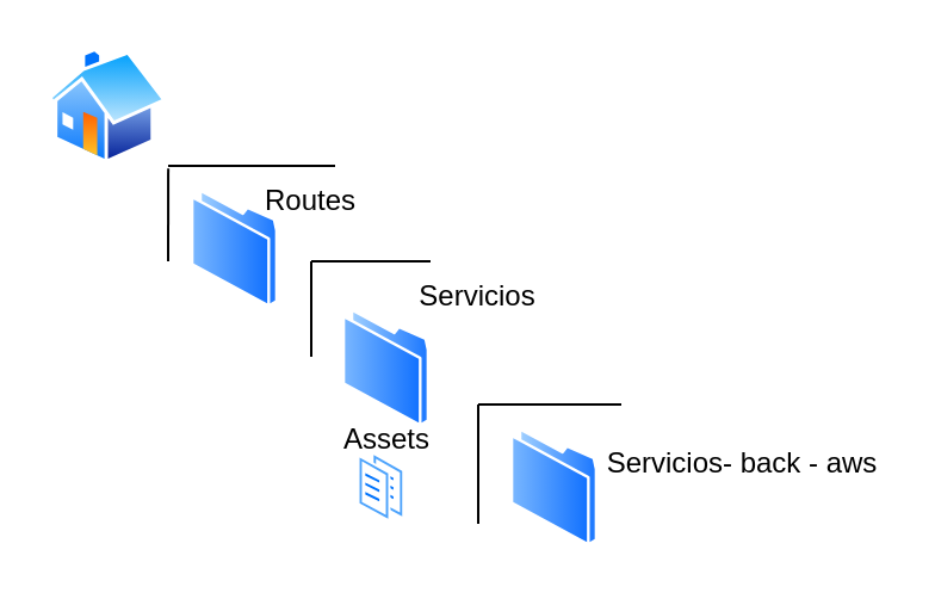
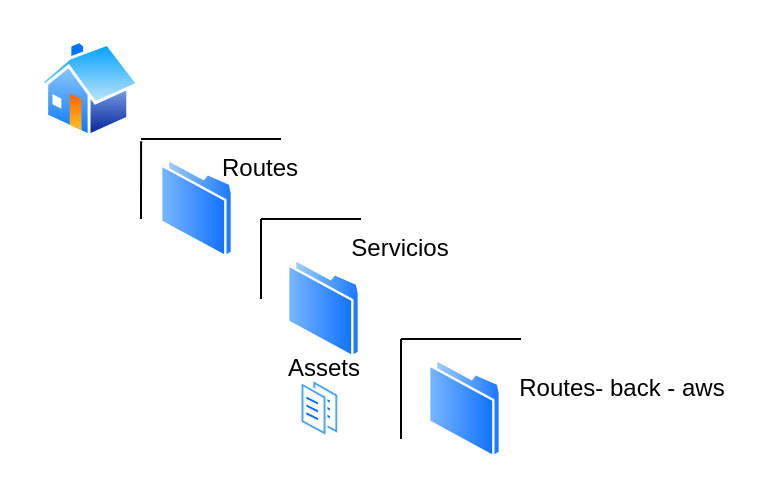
  <mxCell id="0" />
  <mxCell id="1" parent="0" />
  <mxCell id="2" value="" style="image;aspect=fixed;perimeter=ellipsePerimeter;html=1;align=center;shadow=0;dashed=0;spacingTop=3;image=img/lib/active_directory/home.svg;" vertex="1" parent="1"><mxGeometry x="20" y="20" width="50" height="48.5" as="geometry" /></mxCell>
  <mxCell id="3" value="" style="image;aspect=fixed;perimeter=ellipsePerimeter;html=1;align=center;shadow=0;dashed=0;spacingTop=3;image=img/lib/active_directory/folder.svg;" vertex="1" parent="1"><mxGeometry x="80" y="79" width="36.5" height="50" as="geometry" /></mxCell>
  <mxCell id="4" value="" style="image;aspect=fixed;perimeter=ellipsePerimeter;html=1;align=center;shadow=0;dashed=0;spacingTop=3;image=img/lib/active_directory/folder.svg;" vertex="1" parent="1"><mxGeometry x="143.5" y="129" width="36.5" height="50" as="geometry" /></mxCell>
  <mxCell id="5" value="" style="image;aspect=fixed;perimeter=ellipsePerimeter;html=1;align=center;shadow=0;dashed=0;spacingTop=3;image=img/lib/active_directory/folder.svg;" vertex="1" parent="1"><mxGeometry x="214" y="179" width="36.5" height="50" as="geometry" /></mxCell>
  <mxCell id="6" value="" style="image;aspect=fixed;perimeter=ellipsePerimeter;html=1;align=center;shadow=0;dashed=0;spacingTop=3;image=img/lib/active_directory/documents.svg;" vertex="1" parent="1"><mxGeometry x="149.8" y="189" width="19.8" height="30" as="geometry" /></mxCell>
  <mxCell id="7" value="" style="endArrow=none;html=1;rounded=0;entryX=1.001;entryY=1.034;entryDx=0;entryDy=0;entryPerimeter=0;" edge="1" parent="1" target="2"><mxGeometry relative="1" as="geometry"><mxPoint x="70" y="109" as="sourcePoint" /><mxPoint x="70" y="69" as="targetPoint" /></mxGeometry></mxCell>
  <mxCell id="8" value="" style="resizable=0;html=1;whiteSpace=wrap;align=right;verticalAlign=bottom;" connectable="0" vertex="1" parent="7"><mxGeometry x="1" relative="1" as="geometry" /></mxCell>
  <mxCell id="9" value="" style="endArrow=none;html=1;rounded=0;" edge="1" parent="1"><mxGeometry relative="1" as="geometry"><mxPoint x="70" y="69" as="sourcePoint" /><mxPoint x="140" y="69" as="targetPoint" /></mxGeometry></mxCell>
  <mxCell id="10" value="" style="resizable=0;html=1;whiteSpace=wrap;align=right;verticalAlign=bottom;" connectable="0" vertex="1" parent="9"><mxGeometry x="1" relative="1" as="geometry" /></mxCell>
  <mxCell id="11" value="" style="endArrow=none;html=1;rounded=0;" edge="1" parent="1"><mxGeometry relative="1" as="geometry"><mxPoint x="130" y="109" as="sourcePoint" /><mxPoint x="180" y="109" as="targetPoint" /></mxGeometry></mxCell>
  <mxCell id="12" value="" style="resizable=0;html=1;whiteSpace=wrap;align=right;verticalAlign=bottom;" connectable="0" vertex="1" parent="11"><mxGeometry x="1" relative="1" as="geometry" /></mxCell>
  <mxCell id="13" value="" style="endArrow=none;html=1;rounded=0;" edge="1" parent="1"><mxGeometry relative="1" as="geometry"><mxPoint x="130" y="109" as="sourcePoint" /><mxPoint x="130" y="149" as="targetPoint" /></mxGeometry></mxCell>
  <mxCell id="14" value="" style="resizable=0;html=1;whiteSpace=wrap;align=right;verticalAlign=bottom;" connectable="0" vertex="1" parent="13"><mxGeometry x="1" relative="1" as="geometry" /></mxCell>
  <mxCell id="15" value="" style="endArrow=none;html=1;rounded=0;" edge="1" parent="1"><mxGeometry relative="1" as="geometry"><mxPoint x="200" y="169" as="sourcePoint" /><mxPoint x="260" y="169" as="targetPoint" /></mxGeometry></mxCell>
  <mxCell id="16" value="" style="resizable=0;html=1;whiteSpace=wrap;align=right;verticalAlign=bottom;" connectable="0" vertex="1" parent="15"><mxGeometry x="1" relative="1" as="geometry" /></mxCell>
  <mxCell id="17" value="" style="endArrow=none;html=1;rounded=0;" edge="1" parent="1"><mxGeometry relative="1" as="geometry"><mxPoint x="200" y="169" as="sourcePoint" /><mxPoint x="200" y="219" as="targetPoint" /></mxGeometry></mxCell>
  <mxCell id="18" value="" style="resizable=0;html=1;whiteSpace=wrap;align=right;verticalAlign=bottom;" connectable="0" vertex="1" parent="17"><mxGeometry x="1" relative="1" as="geometry" /></mxCell>
  <mxCell id="19" value="Routes" style="text;html=1;align=center;verticalAlign=middle;whiteSpace=wrap;rounded=0;" vertex="1" parent="1"><mxGeometry x="100" y="68.5" width="60" height="30" as="geometry" /></mxCell>
  <mxCell id="20" value="Servicios" style="text;html=1;align=center;verticalAlign=middle;whiteSpace=wrap;rounded=0;" vertex="1" parent="1"><mxGeometry x="169.6" y="109" width="60" height="30" as="geometry" /></mxCell>
- <mxCell id="21" value="Servicios- back - aws" style="text;html=1;align=center;verticalAlign=middle;whiteSpace=wrap;rounded=0;" vertex="1" parent="1"><mxGeometry x="250.5" y="179" width="119.5" height="30" as="geometry" /></mxCell>
+ <mxCell id="21" value="Routes- back - aws" style="text;html=1;align=center;verticalAlign=middle;whiteSpace=wrap;rounded=0;" vertex="1" parent="1"><mxGeometry x="250.5" y="179" width="119.5" height="30" as="geometry" /></mxCell>
  <mxCell id="22" value="Assets" style="text;html=1;align=center;verticalAlign=middle;whiteSpace=wrap;rounded=0;" vertex="1" parent="1"><mxGeometry x="131.75" y="168.5" width="60" height="30" as="geometry" /></mxCell>
